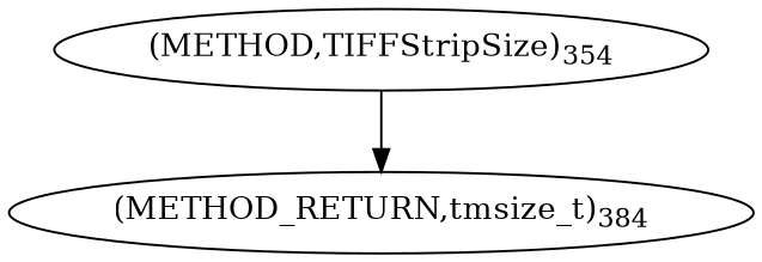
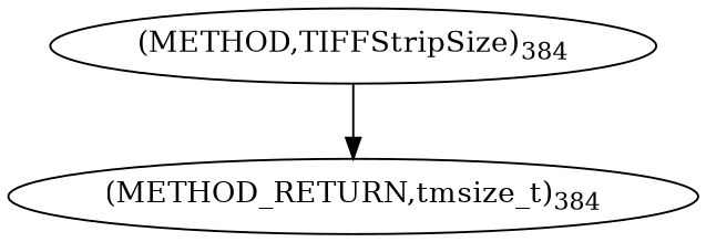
  digraph {
-   n1 [label=<(METHOD,TIFFStripSize)<SUB>354</SUB>>]
+   n1 [label=<(METHOD,TIFFStripSize)<SUB>384</SUB>>]
    n2 [label=<(METHOD_RETURN,tmsize_t)<SUB>384</SUB>>]
    n1 -> n2
  }
